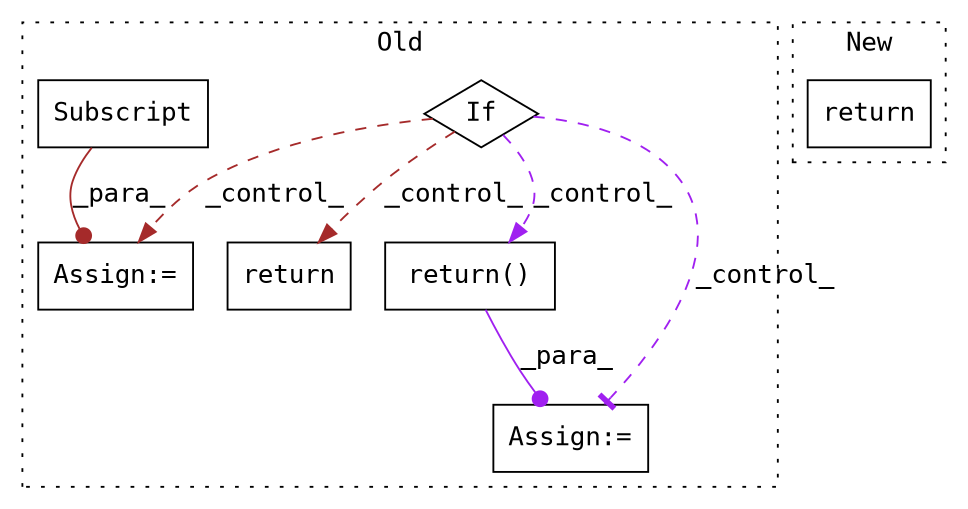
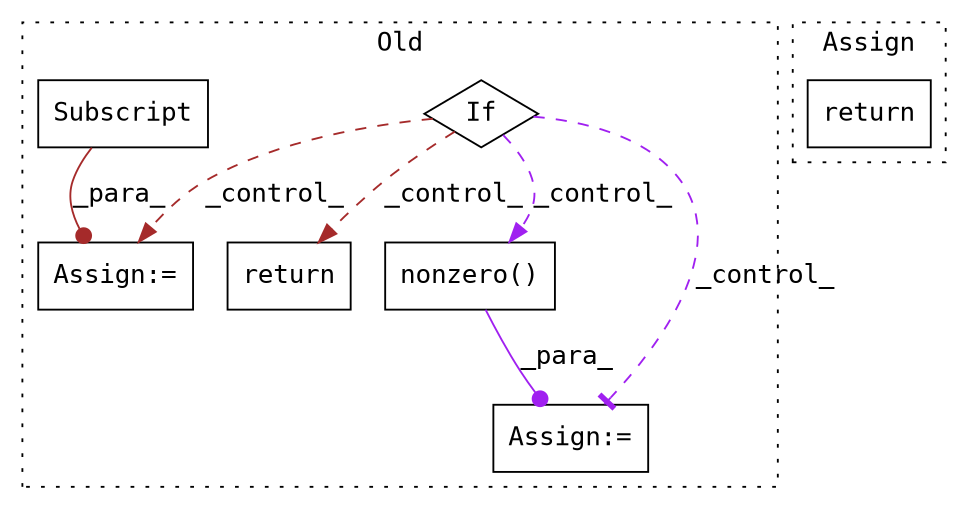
  digraph {
    fontname="DejaVu Sans Mono"
    node [a=68 fontname="DejaVu Sans Mono" l=3 shape=box]
    edge [arrowhead=normal color=purple fontname="DejaVu Sans Mono" style=dashed]
-   n1 [a=75 l="11,1" label="return()" s="4420,4434"]
+   n1 [a=75 l="11,1" label="nonzero()" s="4420,4434"]
    n2 [label="Assign:=" s=4417]
    n3 [a=96 label=If s=4331 shape=diamond]
    n4 [label="Assign:=" s=4492]
    n5 [a=93 l=7 label=return s=4367]
    n6 [a=63 l="9,0" label=Subscript s="4495,0"]
    n7 [a=93 l=7 label=return s=5642]
    subgraph cluster_1 {
      label=Old
      style=dotted
      n1
      n2
      n3
      n4
      n5
      n6
    }
    subgraph cluster_2 {
-     label=New
+     label=Assign
      style=dotted
      n7
    }
    n1 -> n2 [arrowhead=dot label=_para_ style=solid]
    n3 -> n1 [label=_control_]
    n3 -> n2 [arrowhead=tee label=_control_]
    n3 -> n4 [color=brown label=_control_]
    n3 -> n5 [color=brown label=_control_]
    n6 -> n4 [arrowhead=dot color=brown label=_para_ style=solid]
  }
